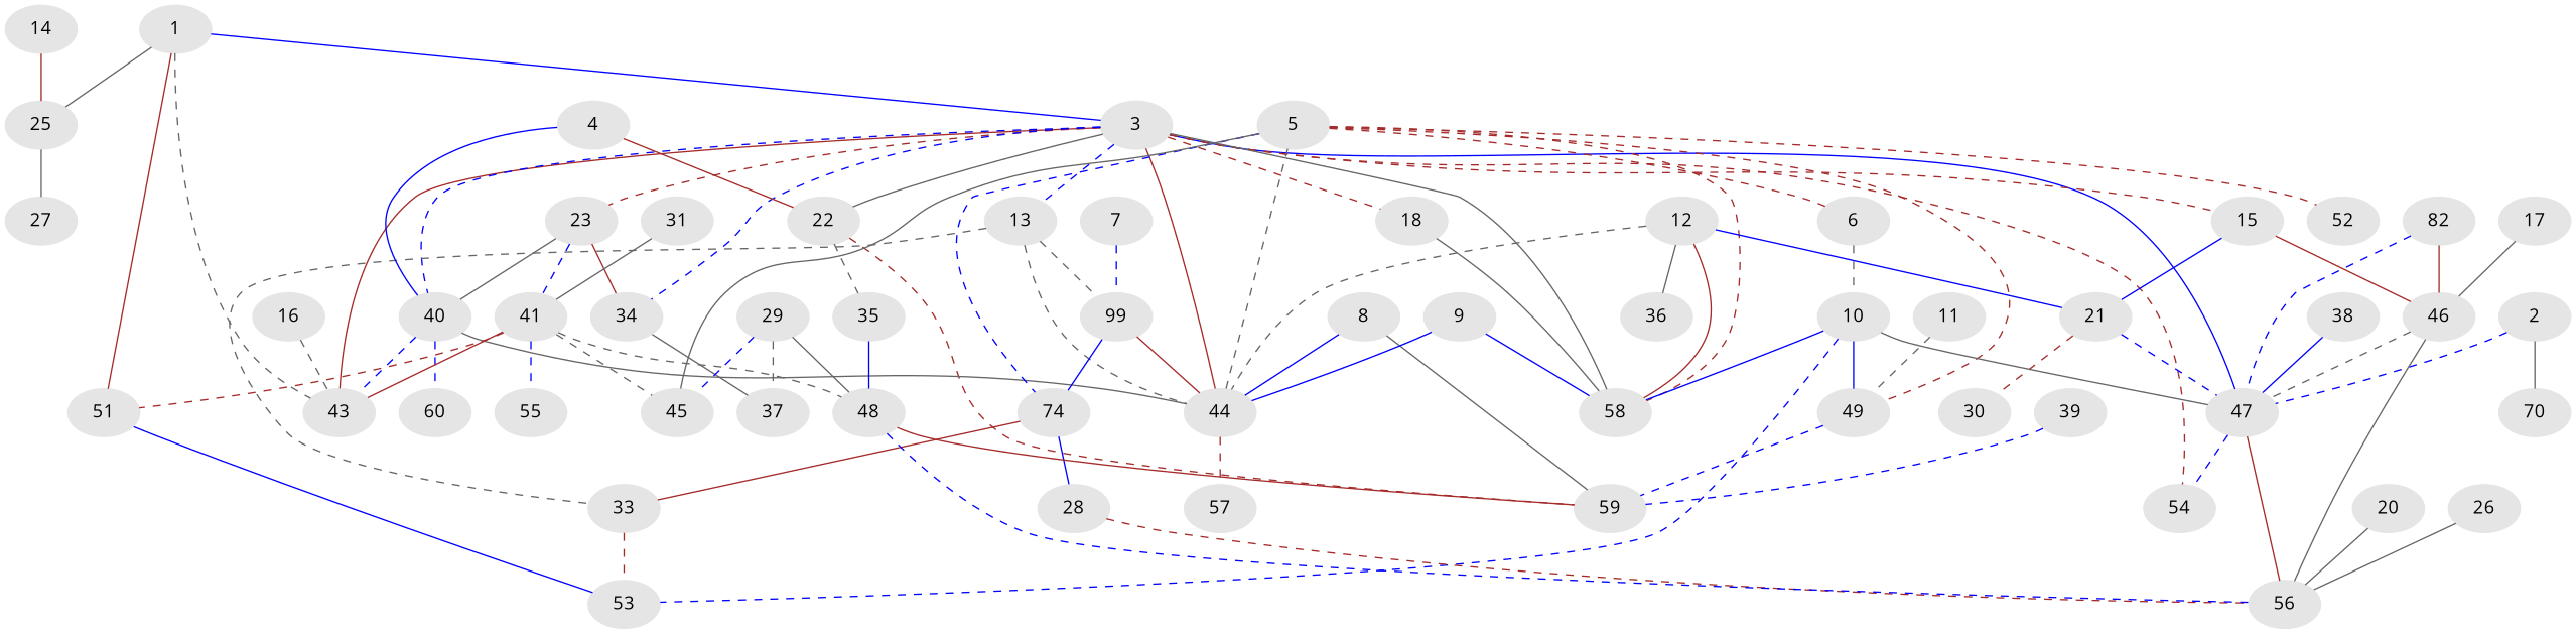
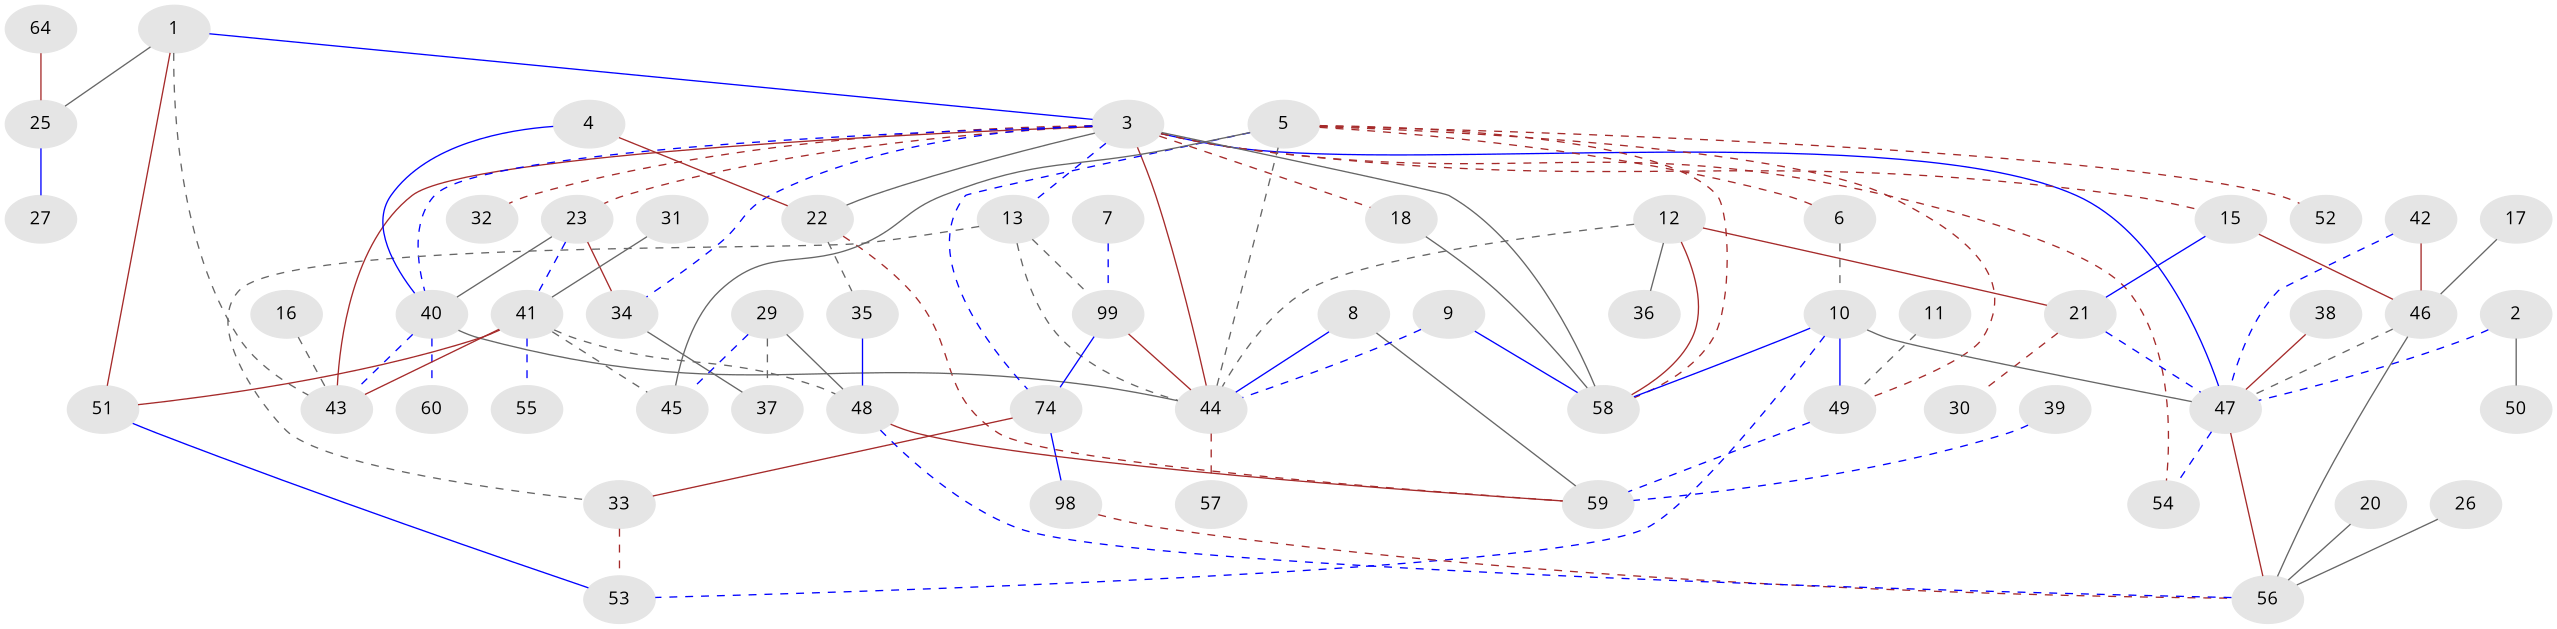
  graph {
    fontname="Open Sans"
    node [color=gray90 fontname="Open Sans" style=filled]
    edge [color=blue fontname="Open Sans" style=dashed weight=1.0]
    1
    3
    25
    43
    51
    47
    13
    15
    18
    22
    23
+   32
    34
    40
    44
    54
    58
    27
    53
    2
-   50 [label=70]
+   50
    56
    n23 [label=99]
    33
    21
    46
    59
    35
    41
    37
    60
    57
    4
    5
    6
    n36 [label=74]
    45
    49
    52
    10
-   28
+   28 [label=98]
    7
    8
    9
    11
    12
    36
    30
-   14
+   14 [label=64]
    16
    17
    20
    48
    55
    26
    29
    31
    38
    39
-   42 [label=82]
+   42
    1 -- 3 [style=solid]
    1 -- 25 [color=gray40 style=solid]
    1 -- 43 [color=gray40]
    1 -- 51 [color=brown style=solid]
    3 -- 43 [color=brown style=solid]
    3 -- 47 [style=solid weight=2.0]
    3 -- 13
    3 -- 15 [color=brown]
    3 -- 18 [color=brown]
    3 -- 22 [color=gray40 style=solid]
    3 -- 23 [color=brown]
+   3 -- 32 [color=brown]
    3 -- 34
    3 -- 40
    3 -- 44 [color=brown style=solid weight=2.0]
    3 -- 54 [color=brown]
    3 -- 58 [color=gray40 style=solid]
-   25 -- 27 [color=gray40 style=solid]
+   25 -- 27 [style=solid]
    51 -- 53 [style=solid]
    47 -- 54
    47 -- 56 [color=brown style=solid]
    13 -- 44 [color=gray40]
    13 -- n23 [color=gray40]
    13 -- 33 [color=gray40]
    15 -- 21 [style=solid]
    15 -- 46 [color=brown style=solid]
    18 -- 58 [color=gray40 style=solid]
    22 -- 59 [color=brown]
    22 -- 35 [color=gray40]
    23 -- 34 [color=brown style=solid]
    23 -- 40 [color=gray40 style=solid]
    23 -- 41
    34 -- 37 [color=gray40 style=solid]
    40 -- 43
    40 -- 44 [color=gray40 style=solid]
    40 -- 60
    44 -- 57 [color=brown]
    2 -- 47
    2 -- 50 [color=gray40 style=solid]
    n23 -- 44 [color=brown style=solid]
    n23 -- n36 [style=solid]
    33 -- 53 [color=brown]
    21 -- 47
    21 -- 30 [color=brown]
    46 -- 47 [color=gray40]
    46 -- 56 [color=gray40 style=solid]
    35 -- 48 [style=solid]
    41 -- 43 [color=brown style=solid]
-   41 -- 51 [color=brown]
+   41 -- 51 [color=brown style=solid]
    41 -- 45 [color=gray40]
    41 -- 48 [color=gray40]
    41 -- 55
    4 -- 22 [color=brown style=solid]
    4 -- 40 [style=solid]
    5 -- 44 [color=gray40 weight=2.0]
    5 -- 58 [color=brown]
    5 -- 6 [color=brown]
    5 -- n36
    5 -- 45 [color=gray40 style=solid]
    5 -- 49 [color=brown]
    5 -- 52 [color=brown]
    6 -- 10 [color=gray40]
    n36 -- 33 [color=brown style=solid]
    n36 -- 28 [style=solid]
    49 -- 59 [weight=2.0]
    10 -- 47 [color=gray40 style=solid]
    10 -- 58 [style=solid]
    10 -- 53
    10 -- 49 [style=solid]
    28 -- 56 [color=brown]
    7 -- n23
    8 -- 44 [style=solid]
    8 -- 59 [color=gray40 style=solid]
-   9 -- 44 [style=solid]
+   9 -- 44
    9 -- 58 [style=solid]
    11 -- 49 [color=gray40]
    12 -- 44 [color=gray40]
    12 -- 58 [color=brown style=solid]
-   12 -- 21 [style=solid]
+   12 -- 21 [color=brown style=solid]
    12 -- 36 [color=gray40 style=solid]
    14 -- 25 [color=brown style=solid]
    16 -- 43 [color=gray40]
    17 -- 46 [color=gray40 style=solid]
    20 -- 56 [color=gray40 style=solid]
    48 -- 56
    48 -- 59 [color=brown style=solid]
    26 -- 56 [color=gray40 style=solid]
    29 -- 37 [color=gray40]
    29 -- 45
    29 -- 48 [color=gray40 style=solid]
    31 -- 41 [color=gray40 style=solid]
-   38 -- 47 [style=solid]
+   38 -- 47 [color=brown style=solid]
    39 -- 59
    42 -- 47
    42 -- 46 [color=brown style=solid]
  }
